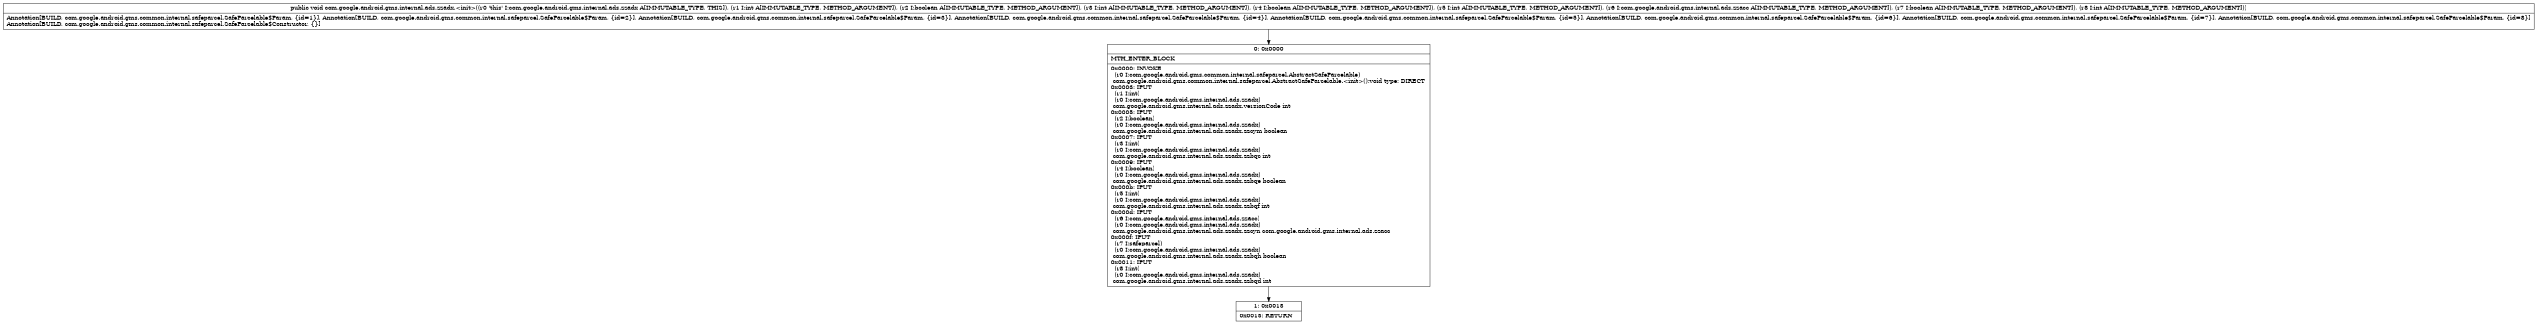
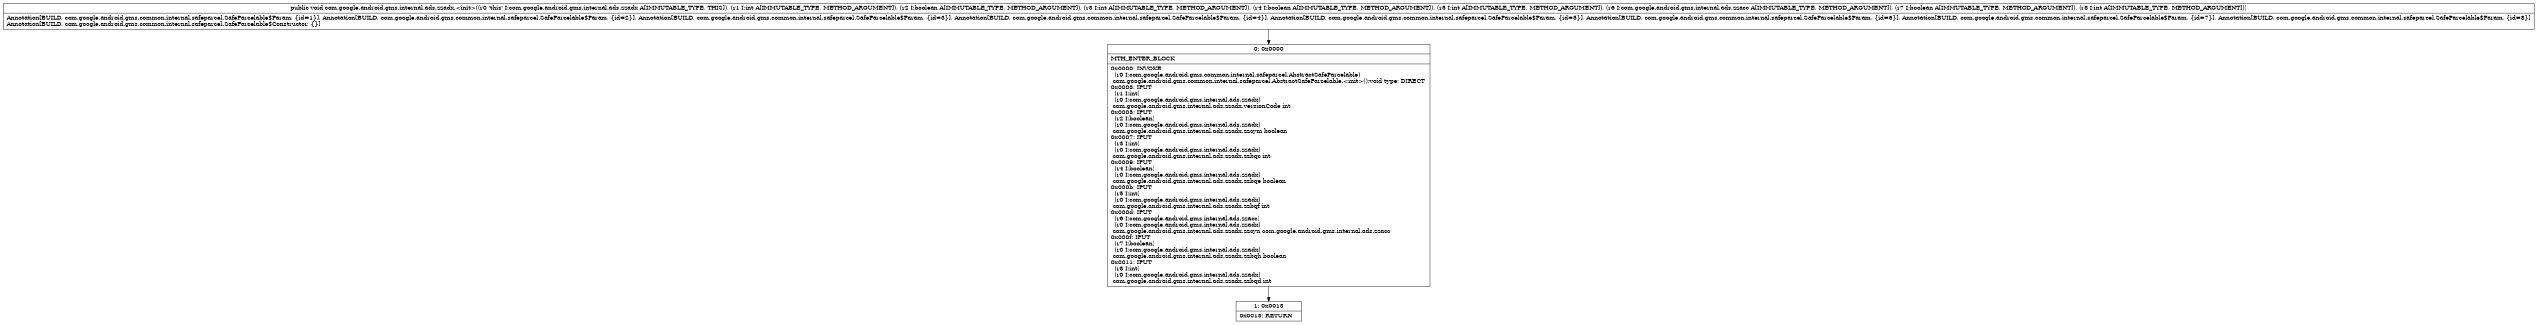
  digraph {
    node [shape=record]
-   n1 [label="{0\:\ 0x0000|MTH_ENTER_BLOCK\l|0x0000: INVOKE  \l  (r0 I:com.google.android.gms.common.internal.safeparcel.AbstractSafeParcelable)\l com.google.android.gms.common.internal.safeparcel.AbstractSafeParcelable.\<init\>():void type: DIRECT \l0x0003: IPUT  \l  (r1 I:int)\l  (r0 I:com.google.android.gms.internal.ads.zzadx)\l com.google.android.gms.internal.ads.zzadx.versionCode int \l0x0005: IPUT  \l  (r2 I:boolean)\l  (r0 I:com.google.android.gms.internal.ads.zzadx)\l com.google.android.gms.internal.ads.zzadx.zzcym boolean \l0x0007: IPUT  \l  (r3 I:int)\l  (r0 I:com.google.android.gms.internal.ads.zzadx)\l com.google.android.gms.internal.ads.zzadx.zzbqc int \l0x0009: IPUT  \l  (r4 I:boolean)\l  (r0 I:com.google.android.gms.internal.ads.zzadx)\l com.google.android.gms.internal.ads.zzadx.zzbqe boolean \l0x000b: IPUT  \l  (r5 I:int)\l  (r0 I:com.google.android.gms.internal.ads.zzadx)\l com.google.android.gms.internal.ads.zzadx.zzbqf int \l0x000d: IPUT  \l  (r6 I:com.google.android.gms.internal.ads.zzacc)\l  (r0 I:com.google.android.gms.internal.ads.zzadx)\l com.google.android.gms.internal.ads.zzadx.zzcyn com.google.android.gms.internal.ads.zzacc \l0x000f: IPUT  \l  (r7 I:safeparcel)\l  (r0 I:com.google.android.gms.internal.ads.zzadx)\l com.google.android.gms.internal.ads.zzadx.zzbqh boolean \l0x0011: IPUT  \l  (r8 I:int)\l  (r0 I:com.google.android.gms.internal.ads.zzadx)\l com.google.android.gms.internal.ads.zzadx.zzbqd int \l}"]
+   n1 [label="{0\:\ 0x0000|MTH_ENTER_BLOCK\l|0x0000: INVOKE  \l  (r0 I:com.google.android.gms.common.internal.safeparcel.AbstractSafeParcelable)\l com.google.android.gms.common.internal.safeparcel.AbstractSafeParcelable.\<init\>():void type: DIRECT \l0x0003: IPUT  \l  (r1 I:int)\l  (r0 I:com.google.android.gms.internal.ads.zzadx)\l com.google.android.gms.internal.ads.zzadx.versionCode int \l0x0005: IPUT  \l  (r2 I:boolean)\l  (r0 I:com.google.android.gms.internal.ads.zzadx)\l com.google.android.gms.internal.ads.zzadx.zzcym boolean \l0x0007: IPUT  \l  (r3 I:int)\l  (r0 I:com.google.android.gms.internal.ads.zzadx)\l com.google.android.gms.internal.ads.zzadx.zzbqc int \l0x0009: IPUT  \l  (r4 I:boolean)\l  (r0 I:com.google.android.gms.internal.ads.zzadx)\l com.google.android.gms.internal.ads.zzadx.zzbqe boolean \l0x000b: IPUT  \l  (r5 I:int)\l  (r0 I:com.google.android.gms.internal.ads.zzadx)\l com.google.android.gms.internal.ads.zzadx.zzbqf int \l0x000d: IPUT  \l  (r6 I:com.google.android.gms.internal.ads.zzacc)\l  (r0 I:com.google.android.gms.internal.ads.zzadx)\l com.google.android.gms.internal.ads.zzadx.zzcyn com.google.android.gms.internal.ads.zzacc \l0x000f: IPUT  \l  (r7 I:boolean)\l  (r0 I:com.google.android.gms.internal.ads.zzadx)\l com.google.android.gms.internal.ads.zzadx.zzbqh boolean \l0x0011: IPUT  \l  (r8 I:int)\l  (r0 I:com.google.android.gms.internal.ads.zzadx)\l com.google.android.gms.internal.ads.zzadx.zzbqd int \l}"]
    n2 [label="{1\:\ 0x0013|0x0013: RETURN   \l}"]
    n3 [label="{public void com.google.android.gms.internal.ads.zzadx.\<init\>((r0 'this' I:com.google.android.gms.internal.ads.zzadx A[IMMUTABLE_TYPE, THIS]), (r1 I:int A[IMMUTABLE_TYPE, METHOD_ARGUMENT]), (r2 I:boolean A[IMMUTABLE_TYPE, METHOD_ARGUMENT]), (r3 I:int A[IMMUTABLE_TYPE, METHOD_ARGUMENT]), (r4 I:boolean A[IMMUTABLE_TYPE, METHOD_ARGUMENT]), (r5 I:int A[IMMUTABLE_TYPE, METHOD_ARGUMENT]), (r6 I:com.google.android.gms.internal.ads.zzacc A[IMMUTABLE_TYPE, METHOD_ARGUMENT]), (r7 I:boolean A[IMMUTABLE_TYPE, METHOD_ARGUMENT]), (r8 I:int A[IMMUTABLE_TYPE, METHOD_ARGUMENT]))  | Annotation[BUILD, com.google.android.gms.common.internal.safeparcel.SafeParcelable$Param, \{id=1\}], Annotation[BUILD, com.google.android.gms.common.internal.safeparcel.SafeParcelable$Param, \{id=2\}], Annotation[BUILD, com.google.android.gms.common.internal.safeparcel.SafeParcelable$Param, \{id=3\}], Annotation[BUILD, com.google.android.gms.common.internal.safeparcel.SafeParcelable$Param, \{id=4\}], Annotation[BUILD, com.google.android.gms.common.internal.safeparcel.SafeParcelable$Param, \{id=5\}], Annotation[BUILD, com.google.android.gms.common.internal.safeparcel.SafeParcelable$Param, \{id=6\}], Annotation[BUILD, com.google.android.gms.common.internal.safeparcel.SafeParcelable$Param, \{id=7\}], Annotation[BUILD, com.google.android.gms.common.internal.safeparcel.SafeParcelable$Param, \{id=8\}]\lAnnotation[BUILD, com.google.android.gms.common.internal.safeparcel.SafeParcelable$Constructor, \{\}]\l}"]
    n1 -> n2
    n3 -> n1
  }
